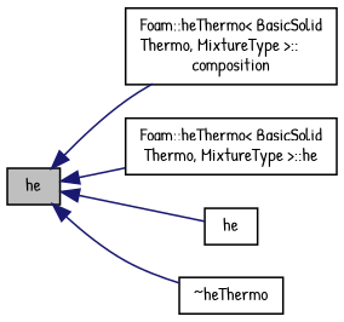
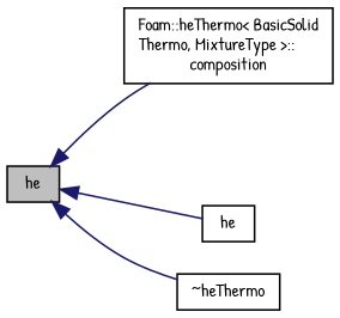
  digraph {
    rankdir=LR
    fontname="Patrick Hand"
    node [color=black fontname="Patrick Hand" fontsize=10 shape=record]
    edge [color=midnightblue dir=back fontname="Patrick Hand" fontsize=10 labelfontname=Helvetica labelfontsize=10 style=solid]
    n1 [fillcolor=grey75 fontcolor=black height=0.2 label=he style=filled width=0.4]
    n2 [height=0.2 label="Foam::heThermo\< BasicSolid\lThermo, MixtureType \>::\lcomposition" width=0.4]
-   n3 [height=0.2 label="Foam::heThermo\< BasicSolid\lThermo, MixtureType \>::he" width=0.4]
    n4 [height=0.2 label=he width=0.4]
    n5 [height=0.2 label="~heThermo" width=0.4]
    n1 -> n2
-   n1 -> n3
    n1 -> n4
    n1 -> n5
  }
